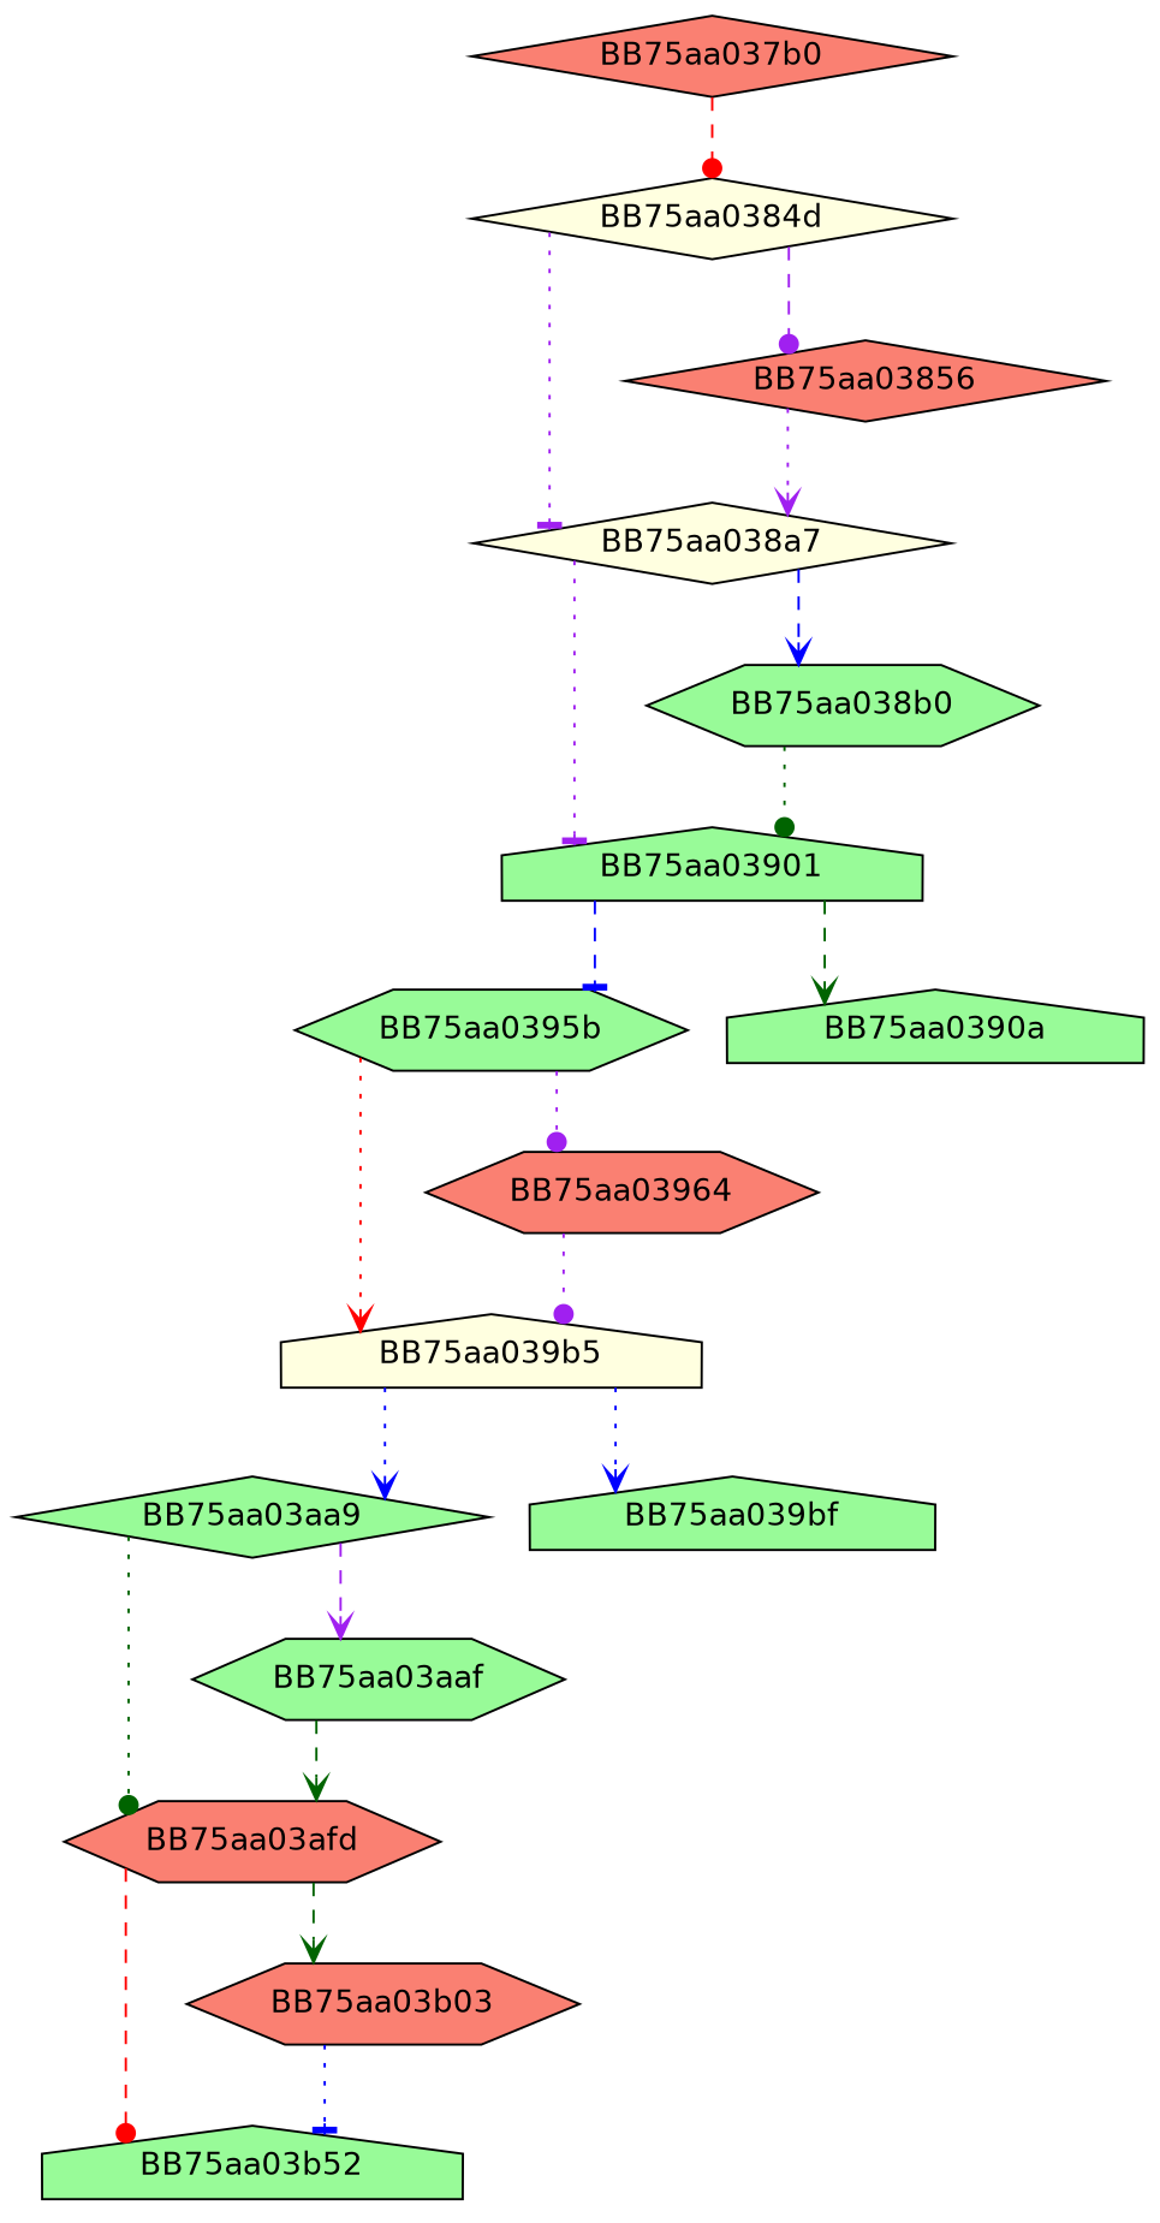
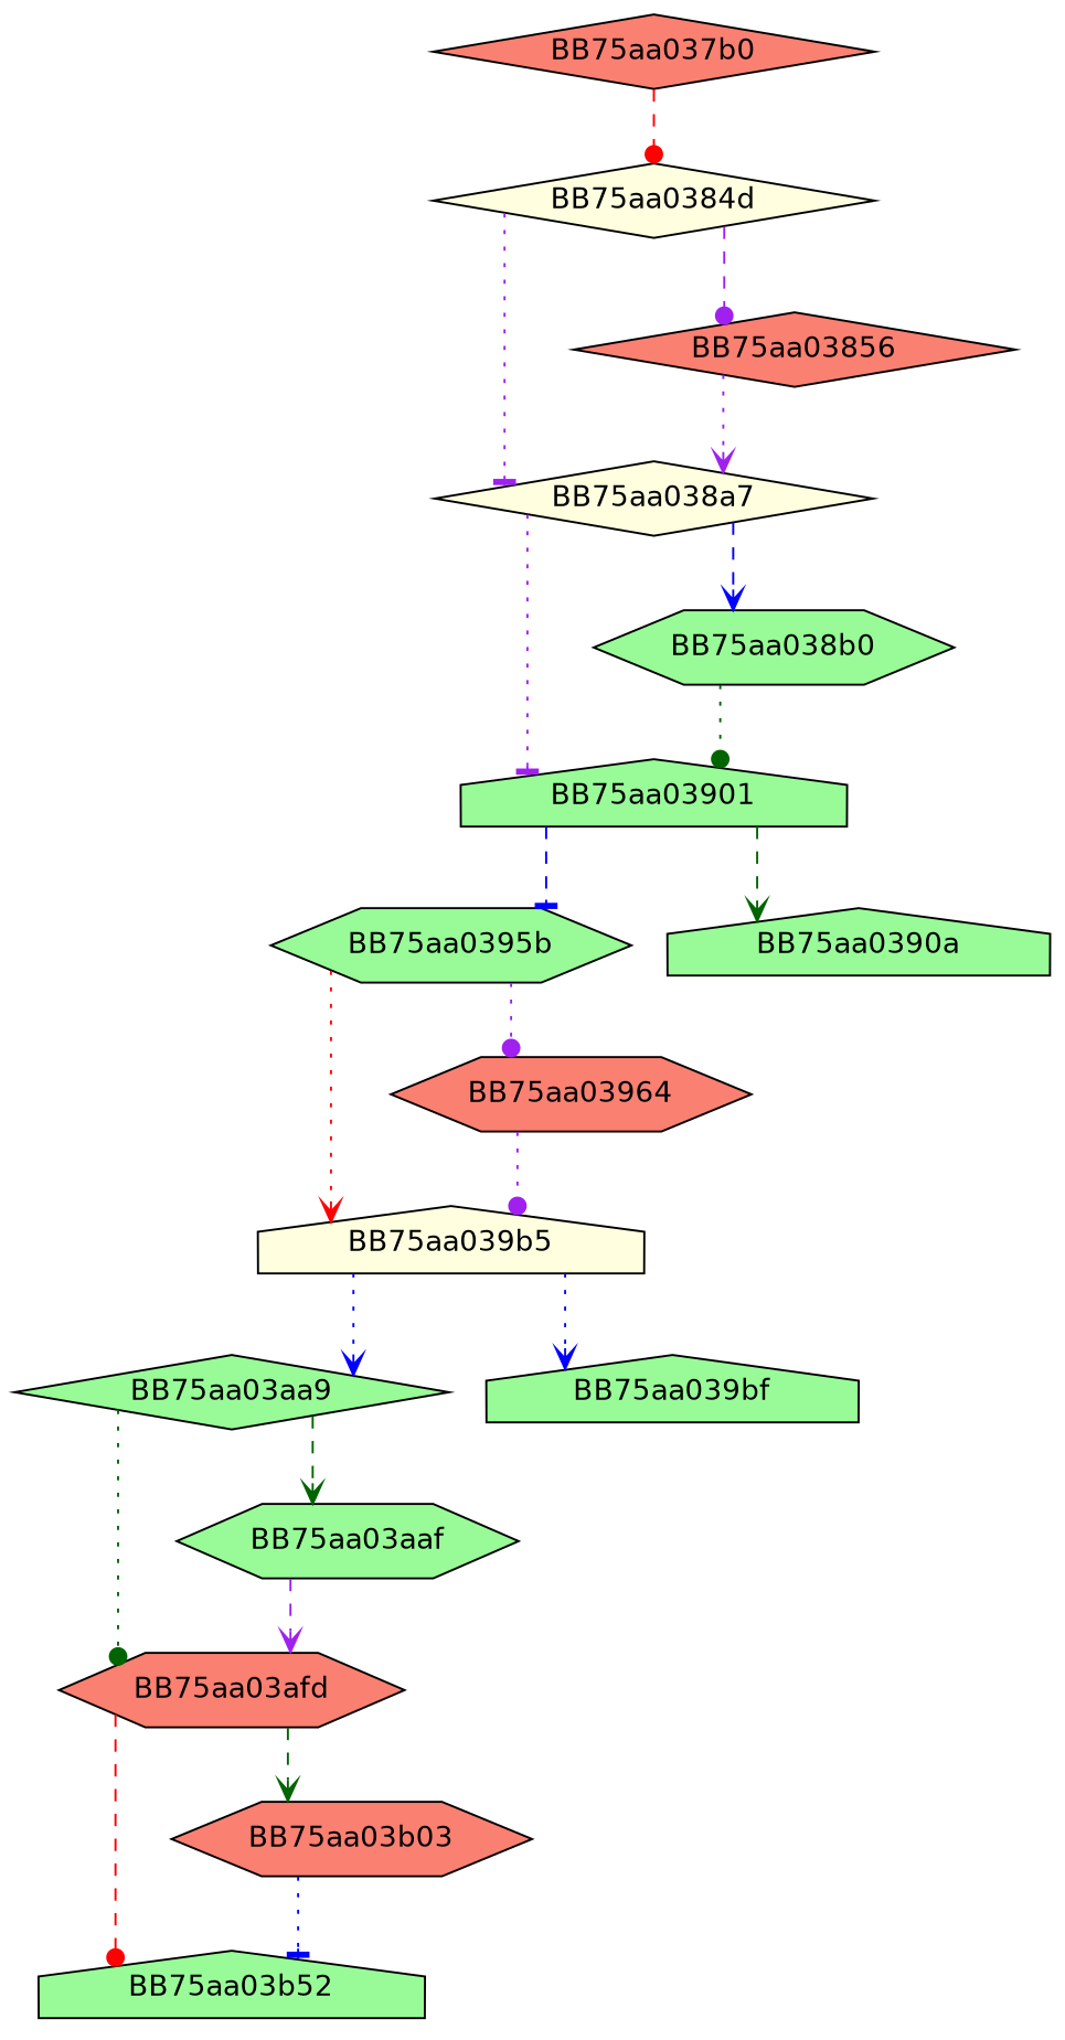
  digraph {
    fontname="DejaVu Sans"
    splines=ortho
    node [fillcolor=palegreen fontname="DejaVu Sans" shape=hexagon style=filled]
    edge [arrowhead=vee color=purple fontname="DejaVu Sans" style=dotted]
    BB75aa037b0 [fillcolor=salmon shape=diamond]
    BB75aa0384d [fillcolor=lightyellow shape=diamond]
    BB75aa038a7 [fillcolor=lightyellow shape=diamond]
    BB75aa03856 [fillcolor=salmon shape=diamond]
    BB75aa03901 [shape=house]
    BB75aa038b0
    BB75aa0395b
    BB75aa0390a [shape=house]
    BB75aa039b5 [fillcolor=lightyellow shape=house]
    BB75aa03964 [fillcolor=salmon]
    BB75aa03aa9 [shape=diamond]
    BB75aa039bf [shape=house]
    BB75aa03afd [fillcolor=salmon]
    BB75aa03aaf
    BB75aa03b52 [shape=house]
    BB75aa03b03 [fillcolor=salmon]
    BB75aa037b0 -> BB75aa0384d [arrowhead=dot color=red style=dashed]
    BB75aa0384d -> BB75aa038a7 [arrowhead=tee]
    BB75aa0384d -> BB75aa03856 [arrowhead=dot style=dashed]
    BB75aa038a7 -> BB75aa03901 [arrowhead=tee]
    BB75aa038a7 -> BB75aa038b0 [color=blue style=dashed]
    BB75aa03856 -> BB75aa038a7
    BB75aa03901 -> BB75aa0395b [arrowhead=tee color=blue style=dashed]
    BB75aa03901 -> BB75aa0390a [color=darkgreen style=dashed]
    BB75aa038b0 -> BB75aa03901 [arrowhead=dot color=darkgreen]
    BB75aa0395b -> BB75aa039b5 [color=red]
    BB75aa0395b -> BB75aa03964 [arrowhead=dot]
    BB75aa039b5 -> BB75aa03aa9 [color=blue]
    BB75aa039b5 -> BB75aa039bf [color=blue]
    BB75aa03964 -> BB75aa039b5 [arrowhead=dot]
    BB75aa03aa9 -> BB75aa03afd [arrowhead=dot color=darkgreen]
-   BB75aa03aa9 -> BB75aa03aaf [style=dashed]
+   BB75aa03aa9 -> BB75aa03aaf [color=darkgreen style=dashed]
    BB75aa03afd -> BB75aa03b52 [arrowhead=dot color=red style=dashed]
    BB75aa03afd -> BB75aa03b03 [color=darkgreen style=dashed]
-   BB75aa03aaf -> BB75aa03afd [color=darkgreen style=dashed]
+   BB75aa03aaf -> BB75aa03afd [style=dashed]
    BB75aa03b03 -> BB75aa03b52 [arrowhead=tee color=blue]
  }
